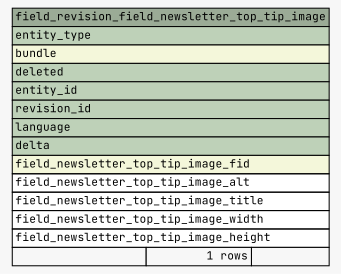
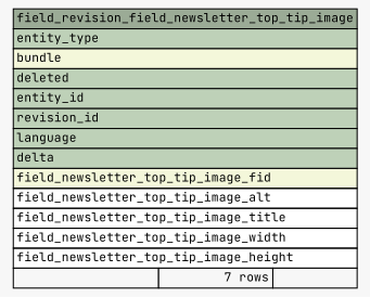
  digraph {
    bgcolor="#f7f7f7"
    fontname="JetBrains Mono"
    fontsize=11
    nodesep=0.18
    rankdir=RL
    ranksep=0.46
-   n1 [fontname="JetBrains Mono" fontsize=11 label=<     <TABLE BORDER="0" CELLBORDER="1" CELLSPACING="0" BGCOLOR="#ffffff">       <TR><TD COLSPAN="3" BGCOLOR="#9bab96" ALIGN="CENTER">field_revision_field_newsletter_top_tip_image</TD></TR>       <TR><TD PORT="entity_type" COLSPAN="3" BGCOLOR="#bed1b8" ALIGN="LEFT">entity_type</TD></TR>       <TR><TD PORT="bundle" COLSPAN="3" BGCOLOR="#f4f7da" ALIGN="LEFT">bundle</TD></TR>       <TR><TD PORT="deleted" COLSPAN="3" BGCOLOR="#bed1b8" ALIGN="LEFT">deleted</TD></TR>       <TR><TD PORT="entity_id" COLSPAN="3" BGCOLOR="#bed1b8" ALIGN="LEFT">entity_id</TD></TR>       <TR><TD PORT="revision_id" COLSPAN="3" BGCOLOR="#bed1b8" ALIGN="LEFT">revision_id</TD></TR>       <TR><TD PORT="language" COLSPAN="3" BGCOLOR="#bed1b8" ALIGN="LEFT">language</TD></TR>       <TR><TD PORT="delta" COLSPAN="3" BGCOLOR="#bed1b8" ALIGN="LEFT">delta</TD></TR>       <TR><TD PORT="field_newsletter_top_tip_image_fid" COLSPAN="3" BGCOLOR="#f4f7da" ALIGN="LEFT">field_newsletter_top_tip_image_fid</TD></TR>       <TR><TD PORT="field_newsletter_top_tip_image_alt" COLSPAN="3" ALIGN="LEFT">field_newsletter_top_tip_image_alt</TD></TR>       <TR><TD PORT="field_newsletter_top_tip_image_title" COLSPAN="3" ALIGN="LEFT">field_newsletter_top_tip_image_title</TD></TR>       <TR><TD PORT="field_newsletter_top_tip_image_width" COLSPAN="3" ALIGN="LEFT">field_newsletter_top_tip_image_width</TD></TR>       <TR><TD PORT="field_newsletter_top_tip_image_height" COLSPAN="3" ALIGN="LEFT">field_newsletter_top_tip_image_height</TD></TR>       <TR><TD ALIGN="LEFT" BGCOLOR="#f7f7f7">  </TD><TD ALIGN="RIGHT" BGCOLOR="#f7f7f7">1 rows</TD><TD ALIGN="RIGHT" BGCOLOR="#f7f7f7">  </TD></TR>     </TABLE>> shape=plaintext]
+   n1 [fontname="JetBrains Mono" fontsize=11 label=<     <TABLE BORDER="0" CELLBORDER="1" CELLSPACING="0" BGCOLOR="#ffffff">       <TR><TD COLSPAN="3" BGCOLOR="#9bab96" ALIGN="CENTER">field_revision_field_newsletter_top_tip_image</TD></TR>       <TR><TD PORT="entity_type" COLSPAN="3" BGCOLOR="#bed1b8" ALIGN="LEFT">entity_type</TD></TR>       <TR><TD PORT="bundle" COLSPAN="3" BGCOLOR="#f4f7da" ALIGN="LEFT">bundle</TD></TR>       <TR><TD PORT="deleted" COLSPAN="3" BGCOLOR="#bed1b8" ALIGN="LEFT">deleted</TD></TR>       <TR><TD PORT="entity_id" COLSPAN="3" BGCOLOR="#bed1b8" ALIGN="LEFT">entity_id</TD></TR>       <TR><TD PORT="revision_id" COLSPAN="3" BGCOLOR="#bed1b8" ALIGN="LEFT">revision_id</TD></TR>       <TR><TD PORT="language" COLSPAN="3" BGCOLOR="#bed1b8" ALIGN="LEFT">language</TD></TR>       <TR><TD PORT="delta" COLSPAN="3" BGCOLOR="#bed1b8" ALIGN="LEFT">delta</TD></TR>       <TR><TD PORT="field_newsletter_top_tip_image_fid" COLSPAN="3" BGCOLOR="#f4f7da" ALIGN="LEFT">field_newsletter_top_tip_image_fid</TD></TR>       <TR><TD PORT="field_newsletter_top_tip_image_alt" COLSPAN="3" ALIGN="LEFT">field_newsletter_top_tip_image_alt</TD></TR>       <TR><TD PORT="field_newsletter_top_tip_image_title" COLSPAN="3" ALIGN="LEFT">field_newsletter_top_tip_image_title</TD></TR>       <TR><TD PORT="field_newsletter_top_tip_image_width" COLSPAN="3" ALIGN="LEFT">field_newsletter_top_tip_image_width</TD></TR>       <TR><TD PORT="field_newsletter_top_tip_image_height" COLSPAN="3" ALIGN="LEFT">field_newsletter_top_tip_image_height</TD></TR>       <TR><TD ALIGN="LEFT" BGCOLOR="#f7f7f7">  </TD><TD ALIGN="RIGHT" BGCOLOR="#f7f7f7">7 rows</TD><TD ALIGN="RIGHT" BGCOLOR="#f7f7f7">  </TD></TR>     </TABLE>> shape=plaintext]
  }
